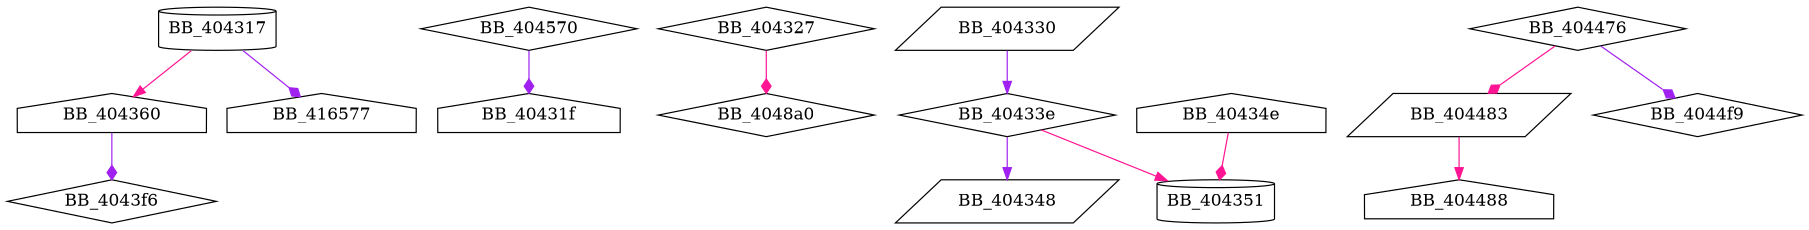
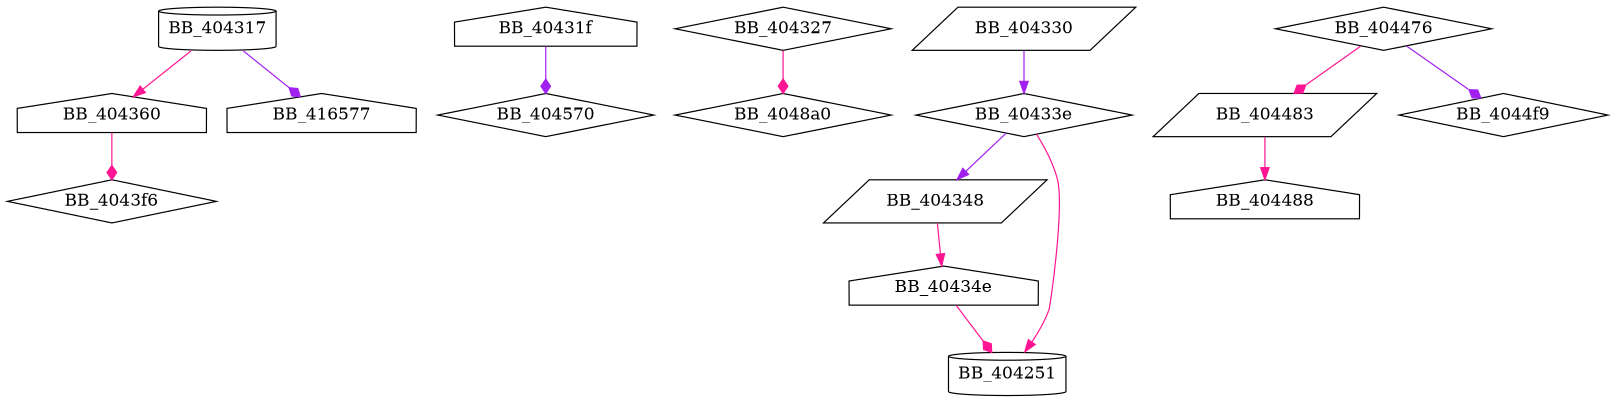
  digraph {
    node [shape=diamond]
    edge [arrowhead=diamond color=deeppink]
    BB_404317 [shape=cylinder]
    BB_404360 [shape=house]
    BB_416577 [shape=house]
    BB_4043f6
    BB_40431f [shape=house]
    BB_404570
    BB_404327
    BB_4048a0
    BB_404330 [shape=parallelogram]
    BB_40433e
    BB_404348 [shape=parallelogram]
-   BB_404351 [shape=cylinder]
+   BB_404351 [shape=cylinder label=BB_404251]
    BB_40434e [shape=house]
    BB_404483 [shape=parallelogram]
    BB_404476
    BB_4044f9
    BB_404488 [shape=house]
    BB_404317 -> BB_404360 [arrowhead=normal]
    BB_404317 -> BB_416577 [color=purple]
-   BB_404360 -> BB_4043f6 [color=purple]
-   BB_404570 -> BB_40431f [color=purple]
+   BB_404360 -> BB_4043f6
+   BB_40431f -> BB_404570 [color=purple]
    BB_404327 -> BB_4048a0
    BB_404330 -> BB_40433e [arrowhead=normal color=purple]
    BB_40433e -> BB_404348 [arrowhead=normal color=purple]
    BB_40433e -> BB_404351 [arrowhead=normal]
+   BB_404348 -> BB_40434e [arrowhead=normal]
    BB_40434e -> BB_404351
    BB_404483 -> BB_404488 [arrowhead=normal]
    BB_404476 -> BB_404483
    BB_404476 -> BB_4044f9 [color=purple]
  }
